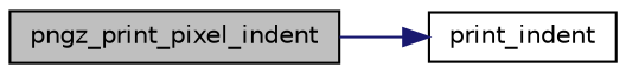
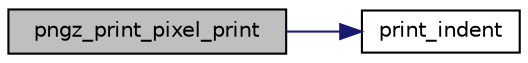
  digraph {
    rankdir=LR
    node [color=black fontname=Helvetica fontsize=10 shape=record style=filled]
-   n1 [fillcolor=grey75 fontcolor=black height=0.2 label=pngz_print_pixel_indent width=0.4]
+   n1 [fillcolor=grey75 fontcolor=black height=0.2 label=pngz_print_pixel_print width=0.4]
    n2 [fillcolor=white height=0.2 label=print_indent width=0.4]
    n1 -> n2 [color=midnightblue fontname=Helvetica fontsize=10 labelfontname=Helvetica labelfontsize=10 style=solid]
  }
